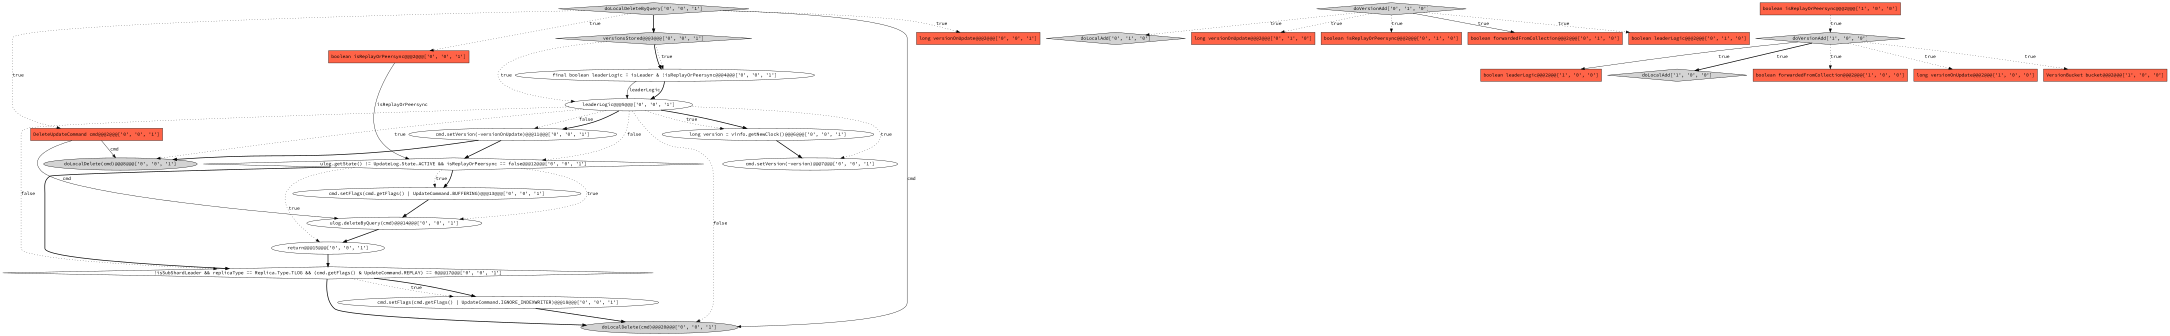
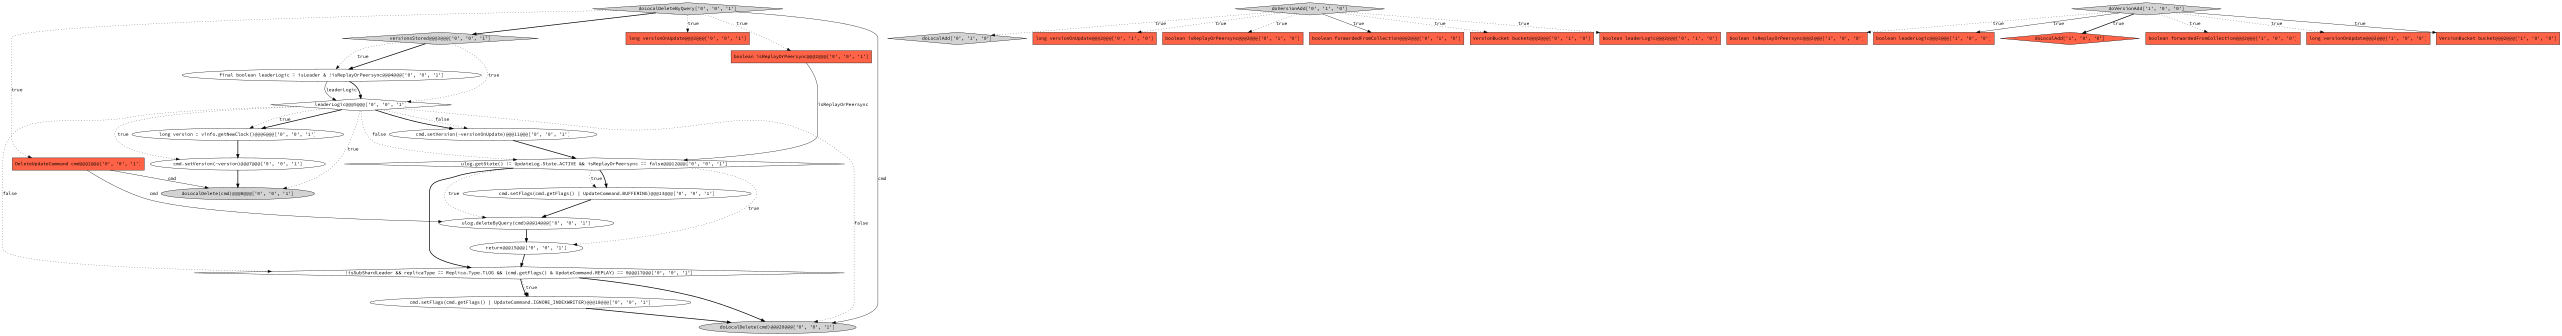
  digraph {
    fontname="Source Code Pro"
    node [fillcolor=tomato fontname="Source Code Pro" shape=box style=filled]
    edge [fontname="Source Code Pro" style=dotted]
    n1 [fillcolor=lightgray label="versionsStored@@@3@@@['0', '0', '1']" shape=diamond]
-   n2 [fillcolor=white label="leaderLogic@@@5@@@['0', '0', '1']" shape=ellipse]
+   n2 [fillcolor=white label="leaderLogic@@@5@@@['0', '0', '1']" shape=diamond]
    n3 [fillcolor=white label="final boolean leaderLogic = isLeader & !isReplayOrPeersync@@@4@@@['0', '0', '1']" shape=ellipse]
    n4 [fillcolor=lightgray label="doLocalDelete(cmd)@@@20@@@['0', '0', '1']" shape=ellipse]
    n5 [fillcolor=white label="cmd.setVersion(-version)@@@7@@@['0', '0', '1']" shape=ellipse]
    n6 [fillcolor=lightgray label="doLocalDelete(cmd)@@@8@@@['0', '0', '1']" shape=ellipse]
    n7 [fillcolor=white label="long version = vinfo.getNewClock()@@@6@@@['0', '0', '1']" shape=ellipse]
    n8 [fillcolor=white label="ulog.getState() != UpdateLog.State.ACTIVE && isReplayOrPeersync == false@@@12@@@['0', '0', '1']" shape=diamond]
    n9 [fillcolor=white label="!isSubShardLeader && replicaType == Replica.Type.TLOG && (cmd.getFlags() & UpdateCommand.REPLAY) == 0@@@17@@@['0', '0', '1']" shape=diamond]
    n10 [fillcolor=white label="cmd.setVersion(-versionOnUpdate)@@@11@@@['0', '0', '1']" shape=ellipse]
    n11 [fillcolor=lightgray label="doLocalAdd['0', '1', '0']" shape=diamond]
    n12 [label="long versionOnUpdate@@@2@@@['0', '1', '0']"]
    n13 [fillcolor=white label="ulog.deleteByQuery(cmd)@@@14@@@['0', '0', '1']" shape=ellipse]
    n14 [fillcolor=white label="return@@@15@@@['0', '0', '1']" shape=ellipse]
    n15 [label="boolean isReplayOrPeersync@@@2@@@['1', '0', '0']"]
    n16 [label="boolean isReplayOrPeersync@@@2@@@['0', '1', '0']"]
    n17 [fillcolor=white label="cmd.setFlags(cmd.getFlags() | UpdateCommand.IGNORE_INDEXWRITER)@@@18@@@['0', '0', '1']" shape=ellipse]
    n18 [label="long versionOnUpdate@@@2@@@['0', '0', '1']"]
    n19 [label="boolean forwardedFromCollection@@@2@@@['0', '1', '0']"]
    n20 [label="boolean leaderLogic@@@2@@@['1', '0', '0']"]
    n21 [label="DeleteUpdateCommand cmd@@@2@@@['0', '0', '1']"]
    n22 [fillcolor=white label="cmd.setFlags(cmd.getFlags() | UpdateCommand.BUFFERING)@@@13@@@['0', '0', '1']" shape=ellipse]
    n23 [label="boolean isReplayOrPeersync@@@2@@@['0', '0', '1']"]
    n24 [fillcolor=lightgray label="doLocalDeleteByQuery['0', '0', '1']" shape=diamond]
-   n25 [fillcolor=lightgray label="doLocalAdd['1', '0', '0']" shape=diamond]
+   n25 [label="doLocalAdd['1', '0', '0']" shape=diamond]
    n26 [fillcolor=lightgray label="doVersionAdd['1', '0', '0']" shape=diamond]
    n27 [label="boolean forwardedFromCollection@@@2@@@['1', '0', '0']"]
    n28 [label="long versionOnUpdate@@@2@@@['1', '0', '0']"]
    n29 [label="VersionBucket bucket@@@2@@@['1', '0', '0']"]
+   n30 [label="VersionBucket bucket@@@2@@@['0', '1', '0']"]
    n31 [label="boolean leaderLogic@@@2@@@['0', '1', '0']"]
    n32 [fillcolor=lightgray label="doVersionAdd['0', '1', '0']" shape=diamond]
    n1 -> n2 [label=true]
    n1 -> n3 [style=bold]
    n1 -> n3 [label=true]
    n2 -> n4 [label=false]
    n2 -> n5 [label=true]
    n2 -> n6 [label=true]
    n2 -> n7 [style=bold]
    n2 -> n7 [label=true]
    n2 -> n8 [label=false]
    n2 -> n9 [label=false]
    n2 -> n10 [label=false]
    n2 -> n10 [style=bold]
    n3 -> n2 [label=leaderLogic style=solid]
    n3 -> n2 [style=bold]
-   n10 -> n6 [style=bold]
+   n5 -> n6 [style=bold]
    n7 -> n5 [style=bold]
    n8 -> n9 [style=bold]
    n8 -> n13 [label=true]
    n8 -> n14 [label=true]
    n8 -> n22 [style=bold]
    n8 -> n22 [label=true]
    n9 -> n4 [style=bold]
    n9 -> n17 [label=true]
    n9 -> n17 [style=bold]
    n10 -> n8 [style=bold]
    n13 -> n14 [style=bold]
    n14 -> n9 [style=bold]
    n17 -> n4 [style=bold]
    n21 -> n6 [label=cmd style=solid]
    n21 -> n13 [label=cmd style=solid]
    n22 -> n13 [style=bold]
    n23 -> n8 [label=isReplayOrPeersync style=solid]
    n24 -> n1 [style=bold]
    n24 -> n4 [label=cmd style=solid]
    n24 -> n18 [label=true]
    n24 -> n21 [label=true]
    n24 -> n23 [label=true]
-   n15 -> n26 [label=true]
+   n26 -> n15 [label=true]
    n26 -> n20 [label=true style=solid]
    n26 -> n25 [label=true style=bold]
    n26 -> n27 [label=true]
    n26 -> n28 [label=true]
-   n26 -> n29 [label=true]
+   n26 -> n29 [label=true style=solid]
    n32 -> n11 [label=true]
    n32 -> n12 [label=true]
    n32 -> n16 [label=true]
    n32 -> n19 [label=true style=solid]
+   n32 -> n30 [label=true]
    n32 -> n31 [label=true]
  }
